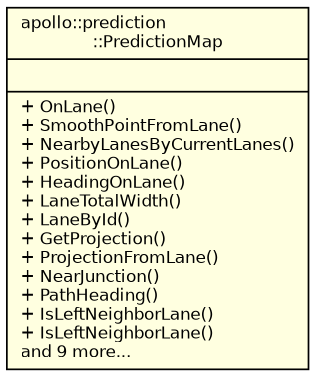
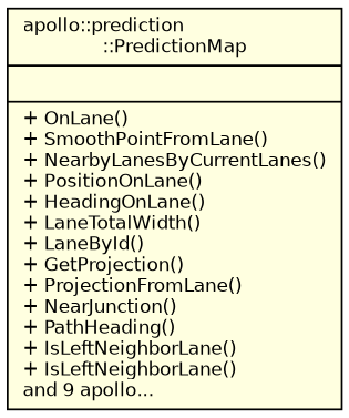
  digraph {
-   n1 [color=black fillcolor=lightyellow fontcolor=black fontname=Helvetica fontsize=10 height=0.2 label="{apollo::prediction\l::PredictionMap\n||+ OnLane()\l+ SmoothPointFromLane()\l+ NearbyLanesByCurrentLanes()\l+ PositionOnLane()\l+ HeadingOnLane()\l+ LaneTotalWidth()\l+ LaneById()\l+ GetProjection()\l+ ProjectionFromLane()\l+ NearJunction()\l+ PathHeading()\l+ IsLeftNeighborLane()\l+ IsLeftNeighborLane()\land 9 more...\l}" shape=record style=filled width=0.4]
+   n1 [color=black fillcolor=lightyellow fontcolor=black fontname=Helvetica fontsize=10 height=0.2 label="{apollo::prediction\l::PredictionMap\n||+ OnLane()\l+ SmoothPointFromLane()\l+ NearbyLanesByCurrentLanes()\l+ PositionOnLane()\l+ HeadingOnLane()\l+ LaneTotalWidth()\l+ LaneById()\l+ GetProjection()\l+ ProjectionFromLane()\l+ NearJunction()\l+ PathHeading()\l+ IsLeftNeighborLane()\l+ IsLeftNeighborLane()\land 9 apollo...\l}" shape=record style=filled width=0.4]
  }
